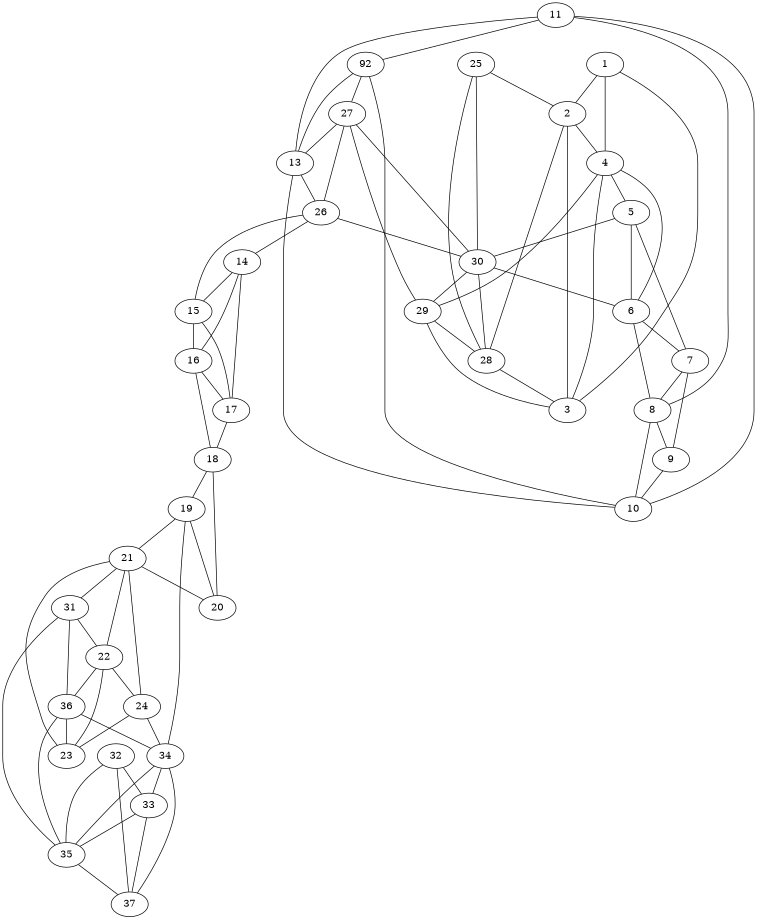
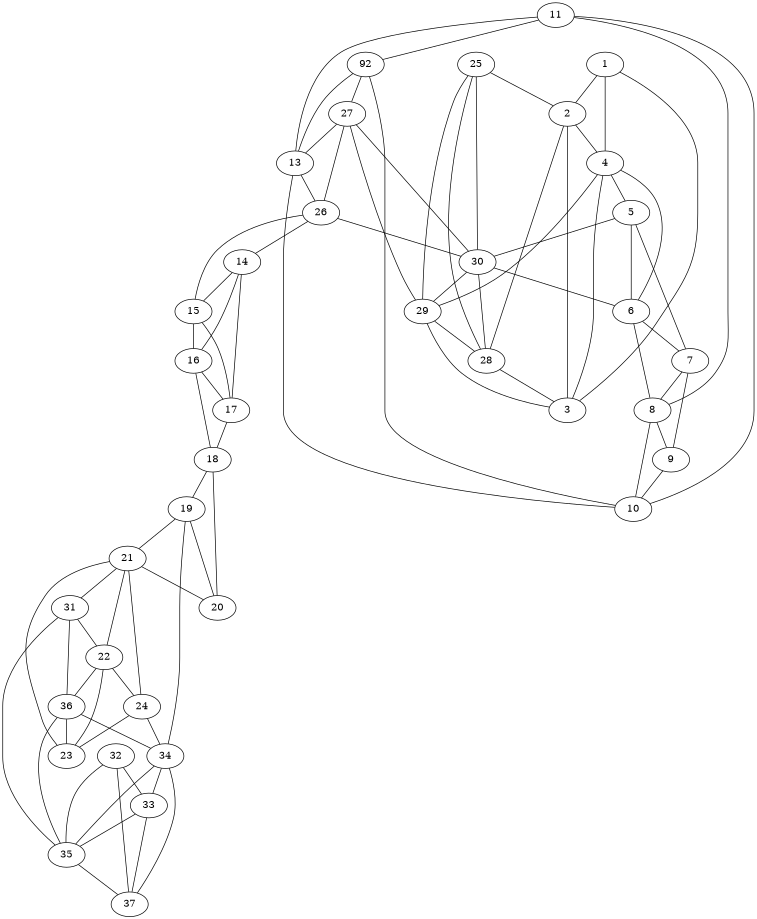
  graph {
    node [aaLength=5 type=0]
    edge [distance0=0.0 frequency=1 type0=1]
    1 [aaLength=11 sequence=TPEEALALLKR]
    2 [aaLength=11 sequence=PEEELLAKLKE]
    3 [aaLength=16 sequence=HLGHAVVLRKMRQFQE]
    4 [aaLength=6 sequence=FTGMIG]
    28 [aaLength=6 sequence=TVKLGA type=1]
    29 [aaLength=6 sequence=KVVLII type=1]
    6 [aaLength=6 sequence=NSEWLE]
    5 [aaLength=17 sequence=TLEETRENAKTYVAQAG]
    30 [sequence=FELRY type=1]
    7 [aaLength=9 sequence=TFKEVVRLT]
    8 [aaLength=3 sequence=SLM]
    9 [aaLength=6 sequence=TVAQML]
    10 [aaLength=10 sequence=REDFKKRYEA]
    11 [sequence=SLHEL]
    n15 [aaLength=13 label=92 sequence=LYPFAQAYDSVAI]
    27 [sequence=VEMGG type=1]
    13 [aaLength=15 sequence=QRFNLLVGREVQRAY]
    26 [sequence=VCFLM type=1]
    14 [aaLength=10 sequence=PPEAMFKKLM]
    15 [aaLength=3 sequence=PDP]
    16 [aaLength=10 sequence=LLPSYFRLLT]
    17 [aaLength=12 sequence=EEEEIEALLKAG]
    18 [aaLength=17 sequence=GPVPAHRVLARLLTAAY]
    19 [aaLength=8 sequence=DRAFYESL]
    20 [sequence=AWEAF]
    21 [aaLength=15 sequence=EVRRAEARYDEVAKG]
    34 [aaLength=3 sequence=LRL type=1]
    22 [sequence=PASEL]
    31 [aaLength=4 sequence=EVTI type=1]
    23 [aaLength=8 sequence=VARLFTLA]
    24 [aaLength=11 sequence=SNAEARRLIQN]
    36 [aaLength=2 sequence=IW type=1]
    35 [aaLength=2 sequence=EV type=1]
    33 [sequence=RILQR type=1]
    37 [aaLength=2 sequence=QV type=1]
    25 [aaLength=3 sequence=EIV type=1]
    32 [aaLength=7 sequence=RFVRVRL type=1]
    1 -- 2 [distance0=17.68104]
    1 -- 3 [distance0=45.25997 type0=2]
    1 -- 4 [distance0=74.30403 type0=3]
    2 -- 4 [distance0=56.6692 type0=3]
    2 -- 28 [distance0=4.0 type0=4]
    3 -- 2 [distance0=28.54791]
    3 -- 4 [distance0=31.5327 type0=2]
    3 -- 29 [distance0=3.0 type0=4]
    4 -- 6 [distance0=50.31956 type0=3]
    4 -- 5 [distance0=20.56879 distance1=12.0 frequency=2 type1=4]
    28 -- 3 [distance0=7.0 type0=4]
    28 -- 30 [distance0=84.0 type0=3]
    29 -- 4 [distance0=2.0 type0=4]
    29 -- 28 [distance0=32.0]
    6 -- 7 [distance0=17.34844 distance1=2.0 frequency=2 type1=4]
    6 -- 8 [distance0=26.55583 type0=2]
    5 -- 6 [distance0=32.92592 type0=2]
    5 -- 30 [distance0=9.0 type0=4]
    5 -- 7 [distance0=44.89566 type0=3]
    30 -- 29 [distance0=52.0]
    30 -- 6 [type0=5]
    7 -- 8 [distance0=11.80316 distance1=0.0 frequency=2 type1=5]
    7 -- 9 [distance0=22.43224 type0=3]
    8 -- 9 [distance0=11.79695 distance1=0.0 frequency=2 type1=5]
    9 -- 10 [distance0=9.875395 distance1=1.0 frequency=2 type1=4]
    10 -- 8 [distance0=18.5561 type0=2]
    11 -- 8 [distance0=24.04321 type0=3]
    11 -- 10 [distance0=20.80894 type0=2]
    11 -- n15 [distance0=10.30918 distance1=0.0 frequency=2 type1=5]
    n15 -- 10 [distance0=26.97995 type0=3]
    n15 -- 27 [distance0=3.0 type0=4]
    27 -- 29 [distance0=119.0 type0=3]
    27 -- 30 [distance0=67.0 type0=2]
    27 -- 13 [distance0=2.0 type0=4]
    13 -- 10 [distance0=45.38025 type0=3]
    13 -- 11 [distance0=29.57202 type0=2]
    13 -- n15 [distance0=23.15639]
    13 -- 26 [distance0=5.0 type0=4]
    26 -- 30 [distance0=94.0 type0=2]
    26 -- 27 [distance0=27.0]
    26 -- 14 [distance0=24.0 type0=4]
    26 -- 15 [distance0=123.3122 type0=3]
    14 -- 15 [distance0=20.06444 distance1=2.0 frequency=2 type0=2 type1=4]
    14 -- 16 [distance0=17.38313]
    14 -- 17 [distance0=31.67996 type0=3]
    15 -- 16 [distance0=8.587816 distance1=0.0 frequency=2 type1=5]
    15 -- 17 [distance0=16.26097 type0=2]
    16 -- 17 [distance0=16.37116 distance1=2.0 frequency=2 type0=2 type1=4]
    17 -- 18 [distance0=14.60795 distance1=0.0 frequency=2 type1=5]
    18 -- 16 [distance0=24.18903 type0=2]
    18 -- 19 [distance0=27.71112 distance1=9.0 frequency=2 type0=3 type1=4]
    19 -- 20 [distance0=17.16353 distance1=2.0 frequency=2 type1=4]
    19 -- 21 [distance0=24.27388 type0=2]
    19 -- 34 [distance0=40.0 type0=2]
    20 -- 18 [distance0=38.37539 type0=3]
    21 -- 20 [distance0=17.84338]
    21 -- 22 [distance0=33.24429 type0=3]
    21 -- 31 [distance0=7.0 type0=4]
    34 -- 35 [distance0=5.0 distance1=2.0 frequency=2 type1=4]
    34 -- 33 [distance0=20.0 type0=3]
    34 -- 37 [distance0=13.0 type0=2]
    22 -- 23 [distance0=15.31068]
    22 -- 24 [distance0=31.21087 type0=2]
    22 -- 36 [distance0=4.0 type0=4]
    31 -- 22 [type0=5]
    31 -- 36 [distance0=13.0]
    31 -- 35 [distance0=45.0 type0=3]
    23 -- 21 [distance0=39.69738 type0=3]
    24 -- 21 [distance0=52.55223 type0=3]
    24 -- 34 [distance0=2.0 type0=4]
    24 -- 23 [distance0=16.29981]
    36 -- 34 [distance0=27.0 type0=2]
    36 -- 23 [type0=5]
    36 -- 35 [distance0=32.0 type0=3]
    35 -- 37 [distance0=8.0 distance1=6.0 frequency=2 type0=2 type1=4]
    33 -- 35 [distance0=15.0 type0=3]
    33 -- 37 [distance0=7.0]
    25 -- 2 [type0=5]
    25 -- 28 [distance0=18.0]
+   25 -- 29 [distance0=50.0 type0=2]
    25 -- 30 [distance0=102.0 type0=3]
    32 -- 35 [distance0=23.0 type0=3]
    32 -- 33 [distance0=8.0]
    32 -- 37 [distance0=15.0 type0=2]
  }
